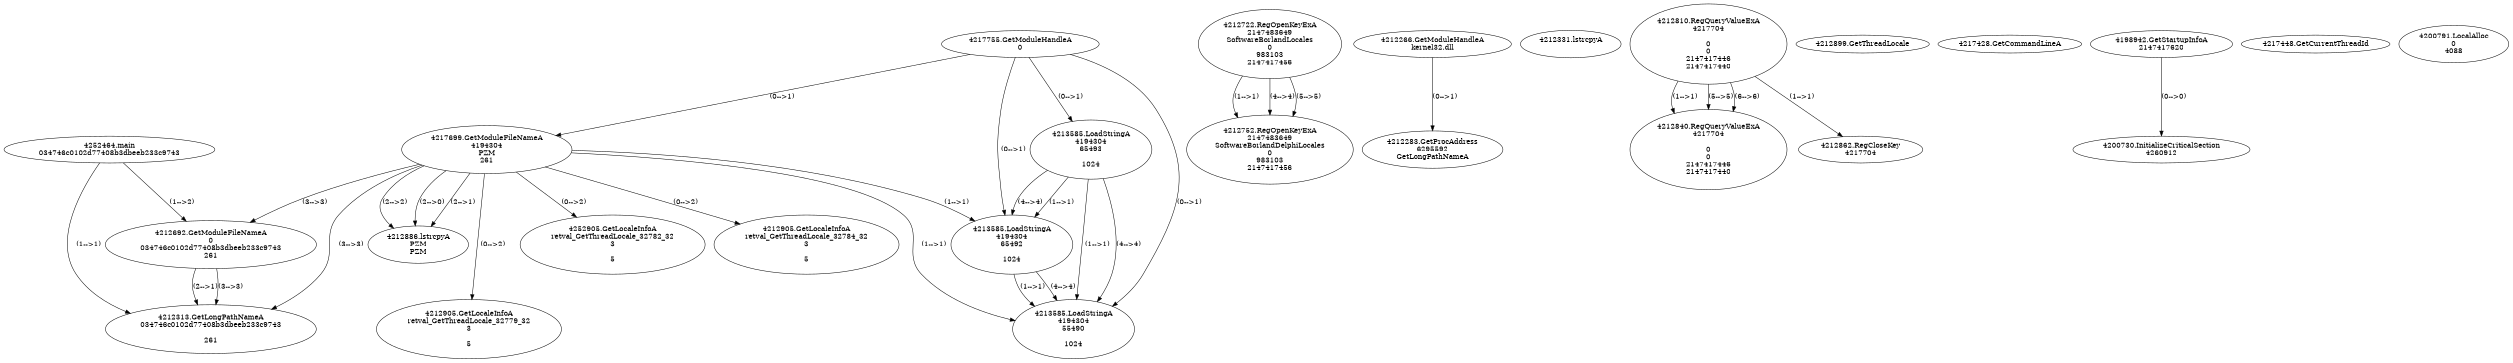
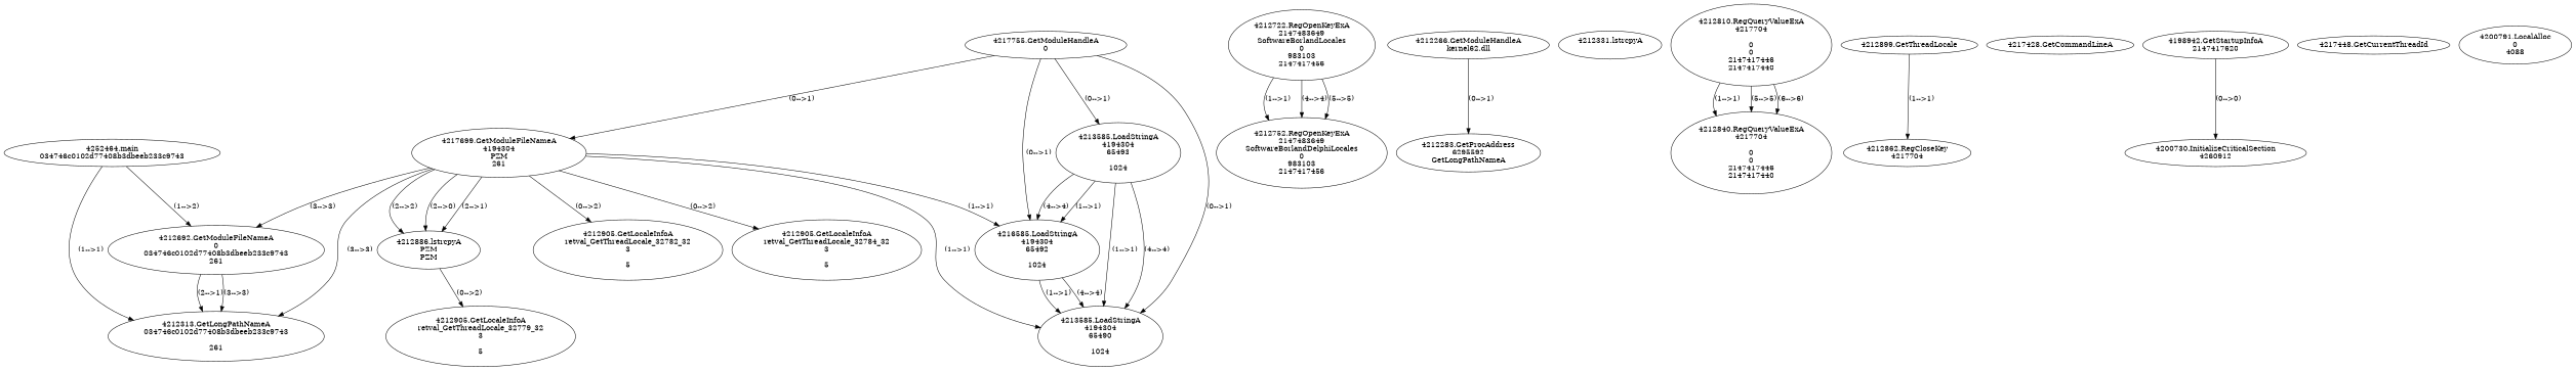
  digraph {
    n1 [label="4252464.main\n034746c0102d77408b3dbeeb233c9743"]
    n2 [label="4212692.GetModuleFileNameA\n0\n034746c0102d77408b3dbeeb233c9743\n261"]
    n3 [label="4212313.GetLongPathNameA\n034746c0102d77408b3dbeeb233c9743\n\n261"]
    n4 [label="4217755.GetModuleHandleA\n0"]
    n5 [label="4217699.GetModuleFileNameA\n4194304\nPZM\n261"]
    n6 [label="4213585.LoadStringA\n4194304\n65493\n\n1024"]
-   n7 [label="4213585.LoadStringA\n4194304\n65492\n\n1024"]
-   n8 [label="4213585.LoadStringA\n4194304\n55490\n\n1024"]
+   n7 [label="4216585.LoadStringA\n4194304\n65492\n\n1024"]
+   n8 [label="4213585.LoadStringA\n4194304\n65490\n\n1024"]
    n9 [label="4212886.lstrcpyA\nPZM\nPZM"]
    n10 [label="4212905.GetLocaleInfoA\nretval_GetThreadLocale_32779_32\n3\n\n5"]
-   n11 [label="4252905.GetLocaleInfoA\nretval_GetThreadLocale_32782_32\n3\n\n5"]
+   n11 [label="4212905.GetLocaleInfoA\nretval_GetThreadLocale_32782_32\n3\n\n5"]
    n12 [label="4212905.GetLocaleInfoA\nretval_GetThreadLocale_32784_32\n3\n\n5"]
    n13 [label="4212722.RegOpenKeyExA\n2147483649\nSoftware\Borland\Locales\n0\n983103\n2147417456"]
    n14 [label="4212752.RegOpenKeyExA\n2147483649\nSoftware\Borland\Delphi\Locales\n0\n983103\n2147417456"]
-   n15 [label="4212266.GetModuleHandleA\nkernel32.dll"]
+   n15 [label="4212266.GetModuleHandleA\nkernel62.dll"]
    n16 [label="4212283.GetProcAddress\n6295592\nGetLongPathNameA"]
    n17 [label="4212331.lstrcpyA\n\n"]
    n18 [label="4212810.RegQueryValueExA\n4217704\n\n0\n0\n2147417446\n2147417440"]
    n19 [label="4212862.RegCloseKey\n4217704"]
    n20 [label="4212840.RegQueryValueExA\n4217704\n\n0\n0\n2147417446\n2147417440"]
    n21 [label="4212899.GetThreadLocale\n"]
    n22 [label="4217428.GetCommandLineA\n"]
    n23 [label="4198942.GetStartupInfoA\n2147417620"]
    n24 [label="4200730.InitializeCriticalSection\n4260912"]
    n25 [label="4217448.GetCurrentThreadId\n"]
    n26 [label="4200791.LocalAlloc\n0\n4088"]
    n1 -> n2 [label="(1-->2)"]
    n1 -> n3 [label="(1-->1)"]
    n2 -> n3 [label="(2-->1)"]
    n2 -> n3 [label="(3-->3)"]
    n4 -> n5 [label="(0-->1)"]
    n4 -> n6 [label="(0-->1)"]
    n4 -> n7 [label="(0-->1)"]
    n4 -> n8 [label="(0-->1)"]
    n5 -> n2 [label="(3-->3)"]
    n5 -> n3 [label="(3-->3)"]
    n5 -> n7 [label="(1-->1)"]
    n5 -> n8 [label="(1-->1)"]
    n5 -> n9 [label="(2-->1)"]
    n5 -> n9 [label="(2-->2)"]
    n5 -> n9 [label="(2-->0)"]
-   n5 -> n10 [label="(0-->2)"]
+   n9 -> n10 [label="(0-->2)"]
    n5 -> n11 [label="(0-->2)"]
    n5 -> n12 [label="(0-->2)"]
    n6 -> n7 [label="(1-->1)"]
    n6 -> n7 [label="(4-->4)"]
    n6 -> n8 [label="(1-->1)"]
    n6 -> n8 [label="(4-->4)"]
    n7 -> n8 [label="(1-->1)"]
    n7 -> n8 [label="(4-->4)"]
    n13 -> n14 [label="(1-->1)"]
    n13 -> n14 [label="(4-->4)"]
    n13 -> n14 [label="(5-->5)"]
    n15 -> n16 [label="(0-->1)"]
-   n18 -> n19 [label="(1-->1)"]
+   n21 -> n19 [label="(1-->1)"]
    n18 -> n20 [label="(1-->1)"]
    n18 -> n20 [label="(5-->5)"]
    n18 -> n20 [label="(6-->6)"]
    n23 -> n24 [label="(0-->0)"]
  }
